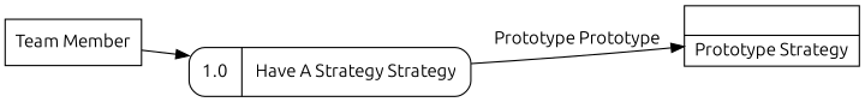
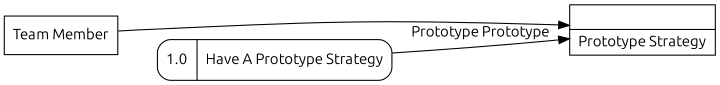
  digraph {
    fontname=Ubuntu
    rankdir=LR
    node [fontname=Ubuntu]
    edge [fontname=Ubuntu]
    n1 [label="<f0>  |<f1> Prototype Strategy " shape=record]
    n2 [label="Team Member" shape=box]
-   n3 [label="{<f0> 1.0|<f1> Have A Strategy Strategy }" shape=Mrecord]
-   n2 -> n3
+   n3 [label="{<f0> 1.0|<f1> Have A Prototype Strategy }" shape=Mrecord]
+   n2 -> n1
    n3 -> n1 [label="Prototype Prototype"]
  }
